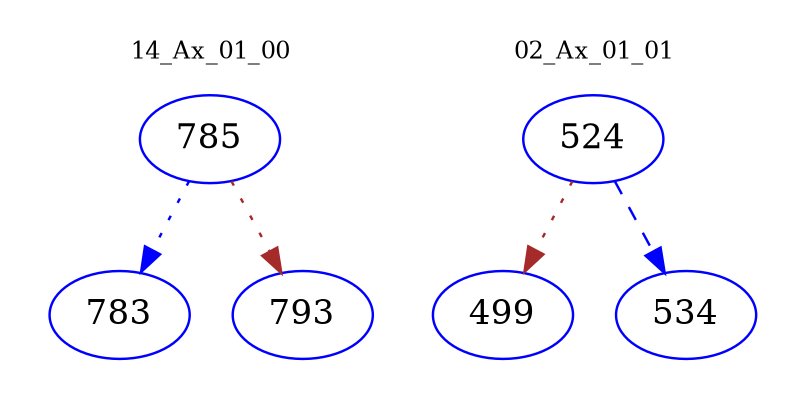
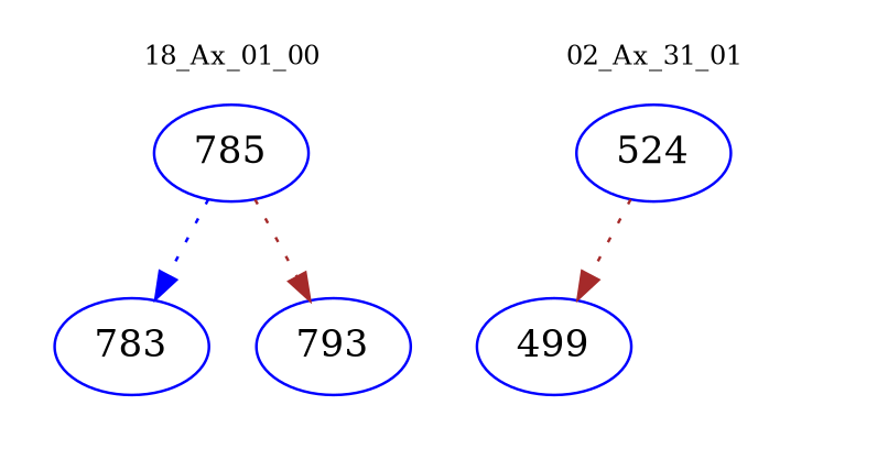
  digraph {
    node [color=blue]
    edge [color=blue style=dotted]
    n1 [label=785]
    n2 [label=783]
    n3 [label=793]
    n4 [label=524]
    n5 [label=499]
-   n6 [label=534]
    subgraph cluster_1 {
      color=white
      fontsize=10
-     label="14_Ax_01_00"
+     label="18_Ax_01_00"
      n1
      n2
      n3
    }
    subgraph cluster_2 {
      color=white
      fontsize=10
-     label="02_Ax_01_01"
+     label="02_Ax_31_01"
      n4
      n5
-     n6
    }
    n1 -> n2
    n1 -> n3 [color=brown]
    n4 -> n5 [color=brown]
-   n4 -> n6 [style=dashed]
  }
